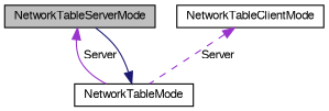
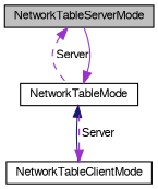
  digraph {
    node [color=black fontname=FreeSans fontsize=10 shape=record]
    edge [color=darkorchid3 dir=back fontname=FreeSans fontsize=10 labelfontname=FreeSans labelfontsize=10 style=dashed]
    n1 [fillcolor=grey75 fontcolor=black height=0.2 label=NetworkTableServerMode style=filled width=0.4]
    n2 [height=0.2 label=NetworkTableMode width=0.4]
    n3 [height=0.2 label=NetworkTableClientMode width=0.4]
-   n1 -> n2 [label=" Server" style=solid]
-   n2 -> n1 [color=midnightblue style=solid]
+   n1 -> n2 [label=" Server"]
+   n2 -> n1 [style=solid]
+   n2 -> n3 [color=midnightblue style=solid]
    n3 -> n2 [label=" Server"]
  }
